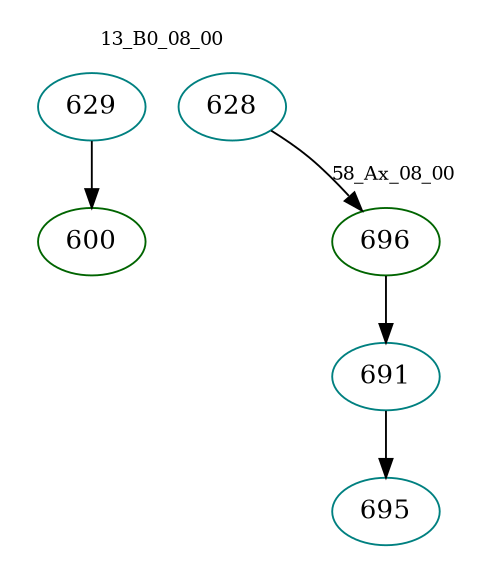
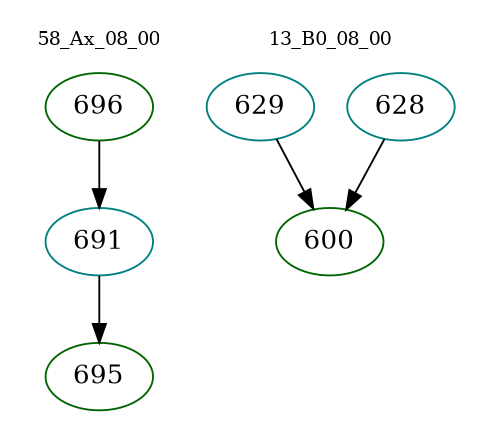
  digraph {
    node [color=darkgreen]
    edge [color=black]
    n1 [label=696]
    n2 [color=teal label=691]
-   n3 [color=teal label=695]
+   n3 [label=695]
    n4 [color=teal label=628]
    n5 [label=600]
    n6 [color=teal label=629]
    subgraph cluster_1 {
      color=white
      fontsize=10
      label="58_Ax_08_00"
      n1
      n2
      n3
    }
    subgraph cluster_2 {
      color=white
      fontsize=10
      label="13_B0_08_00"
      n4
      n5
      n6
    }
    n1 -> n2
    n2 -> n3
-   n4 -> n1
+   n4 -> n5
    n6 -> n5
  }
